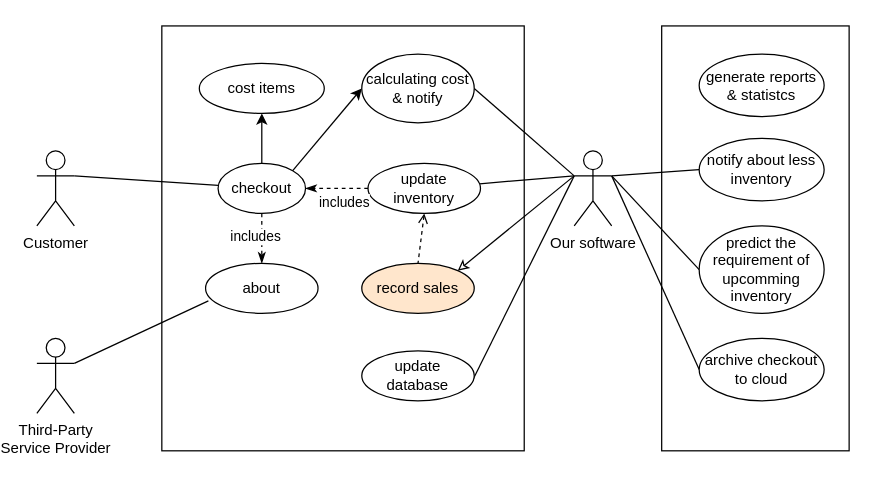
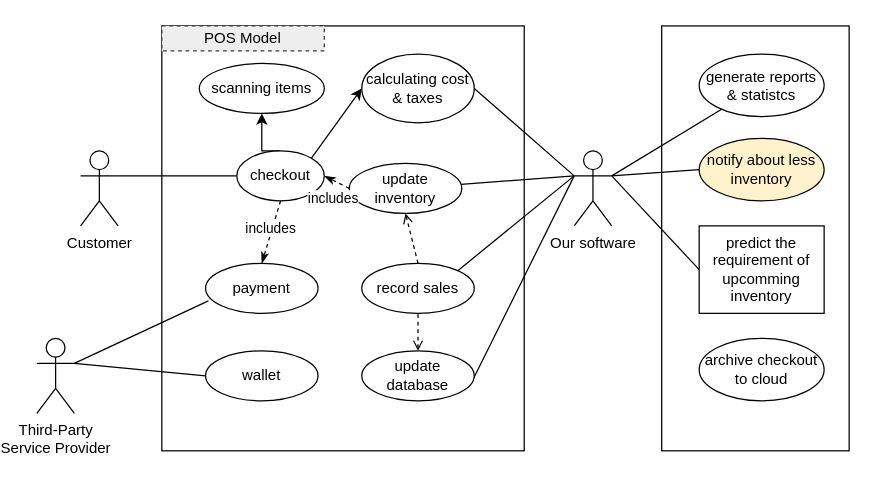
  <mxCell id="0" />
  <mxCell id="1" parent="0" />
  <mxCell id="2" value="" style="rounded=0;whiteSpace=wrap;html=1;" vertex="1" parent="1"><mxGeometry x="520" y="20" width="150" height="340" as="geometry" /></mxCell>
  <mxCell id="3" value="" style="rounded=0;whiteSpace=wrap;html=1;" vertex="1" parent="1"><mxGeometry x="120" y="20" width="290" height="340" as="geometry" /></mxCell>
  <mxCell id="4" style="edgeStyle=none;rounded=0;orthogonalLoop=1;jettySize=auto;html=1;exitX=1;exitY=0.333;exitDx=0;exitDy=0;exitPerimeter=0;startArrow=none;startFill=0;endArrow=none;endFill=0;" edge="1" parent="1" source="5" target="15"><mxGeometry relative="1" as="geometry" /></mxCell>
- <mxCell id="5" value="Customer" style="shape=umlActor;verticalLabelPosition=bottom;verticalAlign=top;html=1;outlineConnect=0;" vertex="1" parent="1"><mxGeometry x="20" y="120" width="30" height="60" as="geometry" /></mxCell>
+ <mxCell id="5" value="Customer" style="shape=umlActor;verticalLabelPosition=bottom;verticalAlign=top;html=1;outlineConnect=0;" vertex="1" parent="1"><mxGeometry x="55" y="120" width="30" height="60" as="geometry" /></mxCell>
  <mxCell id="6" style="edgeStyle=none;rounded=0;orthogonalLoop=1;jettySize=auto;html=1;exitX=0;exitY=0.333;exitDx=0;exitDy=0;exitPerimeter=0;startArrow=none;startFill=0;endArrow=none;endFill=0;" edge="1" parent="1" source="13" target="24"><mxGeometry relative="1" as="geometry" /></mxCell>
- <mxCell id="7" style="edgeStyle=none;rounded=0;orthogonalLoop=1;jettySize=auto;html=1;exitX=0;exitY=0.333;exitDx=0;exitDy=0;exitPerimeter=0;entryX=1;entryY=0;entryDx=0;entryDy=0;startArrow=none;startFill=0;endArrow=classic;endFill=0;" edge="1" parent="1" source="13" target="25"><mxGeometry relative="1" as="geometry" /></mxCell>
+ <mxCell id="7" style="edgeStyle=none;rounded=0;orthogonalLoop=1;jettySize=auto;html=1;exitX=0;exitY=0.333;exitDx=0;exitDy=0;exitPerimeter=0;entryX=1;entryY=0;entryDx=0;entryDy=0;startArrow=none;startFill=0;endArrow=none;endFill=0;" edge="1" parent="1" source="13" target="25"><mxGeometry relative="1" as="geometry" /></mxCell>
  <mxCell id="8" style="edgeStyle=none;rounded=0;orthogonalLoop=1;jettySize=auto;html=1;exitX=1;exitY=0.333;exitDx=0;exitDy=0;exitPerimeter=0;entryX=0;entryY=0.5;entryDx=0;entryDy=0;startArrow=none;startFill=0;endArrow=none;endFill=0;" edge="1" parent="1" source="13" target="28"><mxGeometry relative="1" as="geometry" /></mxCell>
  <mxCell id="9" style="edgeStyle=none;rounded=0;orthogonalLoop=1;jettySize=auto;html=1;exitX=1;exitY=0.333;exitDx=0;exitDy=0;exitPerimeter=0;entryX=0;entryY=0.5;entryDx=0;entryDy=0;startArrow=none;startFill=0;endArrow=none;endFill=0;" edge="1" parent="1" source="13" target="29"><mxGeometry relative="1" as="geometry" /></mxCell>
- <mxCell id="10" style="edgeStyle=none;rounded=0;orthogonalLoop=1;jettySize=auto;html=1;exitX=1;exitY=0.333;exitDx=0;exitDy=0;exitPerimeter=0;entryX=0;entryY=0.5;entryDx=0;entryDy=0;startArrow=none;startFill=0;endArrow=none;endFill=0;" edge="1" parent="1" source="13" target="37"><mxGeometry relative="1" as="geometry" /></mxCell>
+ <mxCell id="10" style="edgeStyle=none;rounded=0;orthogonalLoop=1;jettySize=auto;html=1;exitX=1;exitY=0.333;exitDx=0;exitDy=0;exitPerimeter=0;startArrow=none;startFill=0;endArrow=none;endFill=0;" edge="1" parent="1" source="13" target="27"><mxGeometry relative="1" as="geometry" /></mxCell>
  <mxCell id="11" style="edgeStyle=none;rounded=0;orthogonalLoop=1;jettySize=auto;html=1;exitX=0;exitY=0.333;exitDx=0;exitDy=0;exitPerimeter=0;entryX=1;entryY=0.5;entryDx=0;entryDy=0;startArrow=none;startFill=0;endArrow=none;endFill=0;" edge="1" parent="1" source="13" target="17"><mxGeometry relative="1" as="geometry" /></mxCell>
  <mxCell id="12" style="edgeStyle=none;rounded=0;orthogonalLoop=1;jettySize=auto;html=1;exitX=0;exitY=0.333;exitDx=0;exitDy=0;exitPerimeter=0;entryX=0.967;entryY=0.675;entryDx=0;entryDy=0;entryPerimeter=0;startArrow=none;startFill=0;endArrow=none;endFill=0;" edge="1" parent="1" source="13" target="26"><mxGeometry relative="1" as="geometry" /></mxCell>
  <mxCell id="13" value="Our software" style="shape=umlActor;verticalLabelPosition=bottom;verticalAlign=top;html=1;outlineConnect=0;" vertex="1" parent="1"><mxGeometry x="450" y="120" width="30" height="60" as="geometry" /></mxCell>
  <mxCell id="14" style="edgeStyle=orthogonalEdgeStyle;rounded=0;orthogonalLoop=1;jettySize=auto;html=1;exitX=0.5;exitY=0;exitDx=0;exitDy=0;entryX=0.5;entryY=1;entryDx=0;entryDy=0;" edge="1" parent="1" source="15" target="18"><mxGeometry relative="1" as="geometry" /></mxCell>
- <mxCell id="15" value="checkout" style="ellipse;whiteSpace=wrap;html=1;" vertex="1" parent="1"><mxGeometry x="165" y="130" width="70" height="40" as="geometry" /></mxCell>
- <mxCell id="16" value="about" style="ellipse;whiteSpace=wrap;html=1;" vertex="1" parent="1"><mxGeometry x="155" y="210" width="90" height="40" as="geometry" /></mxCell>
- <mxCell id="17" value="calculating cost &amp;amp; notify" style="ellipse;whiteSpace=wrap;html=1;" vertex="1" parent="1"><mxGeometry x="280" y="42.5" width="90" height="55" as="geometry" /></mxCell>
- <mxCell id="18" value="cost items" style="ellipse;whiteSpace=wrap;html=1;" vertex="1" parent="1"><mxGeometry x="150" y="50" width="100" height="40" as="geometry" /></mxCell>
+ <mxCell id="15" value="checkout" style="ellipse;whiteSpace=wrap;html=1;" vertex="1" parent="1"><mxGeometry x="180" y="120" width="70" height="40" as="geometry" /></mxCell>
+ <mxCell id="16" value="payment" style="ellipse;whiteSpace=wrap;html=1;" vertex="1" parent="1"><mxGeometry x="155" y="210" width="90" height="40" as="geometry" /></mxCell>
+ <mxCell id="17" value="calculating cost &amp;amp; taxes" style="ellipse;whiteSpace=wrap;html=1;" vertex="1" parent="1"><mxGeometry x="280" y="42.5" width="90" height="55" as="geometry" /></mxCell>
+ <mxCell id="18" value="scanning items" style="ellipse;whiteSpace=wrap;html=1;" vertex="1" parent="1"><mxGeometry x="150" y="50" width="100" height="40" as="geometry" /></mxCell>
+ <mxCell id="19" value="wallet" style="ellipse;whiteSpace=wrap;html=1;" vertex="1" parent="1"><mxGeometry x="155" y="280" width="90" height="40" as="geometry" /></mxCell>
+ <mxCell id="20" style="edgeStyle=none;rounded=0;orthogonalLoop=1;jettySize=auto;html=1;exitX=1;exitY=0.333;exitDx=0;exitDy=0;exitPerimeter=0;entryX=0;entryY=0.5;entryDx=0;entryDy=0;startArrow=none;startFill=0;endArrow=none;endFill=0;" edge="1" parent="1" source="22" target="19"><mxGeometry relative="1" as="geometry" /></mxCell>
  <mxCell id="21" style="edgeStyle=none;rounded=0;orthogonalLoop=1;jettySize=auto;html=1;exitX=1;exitY=0.333;exitDx=0;exitDy=0;exitPerimeter=0;entryX=0.025;entryY=0.75;entryDx=0;entryDy=0;entryPerimeter=0;startArrow=none;startFill=0;endArrow=none;endFill=0;" edge="1" parent="1" source="22" target="16"><mxGeometry relative="1" as="geometry" /></mxCell>
  <mxCell id="22" value="Third-Party&lt;br&gt;Service Provider" style="shape=umlActor;verticalLabelPosition=bottom;verticalAlign=top;html=1;outlineConnect=0;" vertex="1" parent="1"><mxGeometry x="20" y="270" width="30" height="60" as="geometry" /></mxCell>
- <mxCell id="24" value="update inventory" style="ellipse;whiteSpace=wrap;html=1;" vertex="1" parent="1"><mxGeometry x="285" y="130" width="90" height="40" as="geometry" /></mxCell>
- <mxCell id="25" value="record sales" style="ellipse;whiteSpace=wrap;html=1;fillColor=#ffe6cc;" vertex="1" parent="1"><mxGeometry x="280" y="210" width="90" height="40" as="geometry" /></mxCell>
+ <mxCell id="23" value="POS Model" style="text;html=1;align=center;verticalAlign=middle;whiteSpace=wrap;rounded=0;dashed=1;fillColor=#eeeeee;strokeColor=#36393d;" vertex="1" parent="1"><mxGeometry x="120" y="20" width="130" height="20" as="geometry" /></mxCell>
+ <mxCell id="24" value="update inventory" style="ellipse;whiteSpace=wrap;html=1;" vertex="1" parent="1"><mxGeometry x="270" y="130" width="90" height="40" as="geometry" /></mxCell>
+ <mxCell id="25" value="record sales" style="ellipse;whiteSpace=wrap;html=1;" vertex="1" parent="1"><mxGeometry x="280" y="210" width="90" height="40" as="geometry" /></mxCell>
  <mxCell id="26" value="update database" style="ellipse;whiteSpace=wrap;html=1;" vertex="1" parent="1"><mxGeometry x="280" y="280" width="90" height="40" as="geometry" /></mxCell>
  <mxCell id="27" value="generate reports &amp;amp; statistcs" style="ellipse;whiteSpace=wrap;html=1;" vertex="1" parent="1"><mxGeometry x="550" y="42.5" width="100" height="50" as="geometry" /></mxCell>
- <mxCell id="28" value="notify about less inventory" style="ellipse;whiteSpace=wrap;html=1;" vertex="1" parent="1"><mxGeometry x="550" y="110" width="100" height="50" as="geometry" /></mxCell>
- <mxCell id="29" value="predict the requirement of upcomming inventory" style="ellipse;whiteSpace=wrap;html=1;" vertex="1" parent="1"><mxGeometry x="550" y="180" width="100" height="70" as="geometry" /></mxCell>
+ <mxCell id="28" value="notify about less inventory" style="ellipse;whiteSpace=wrap;html=1;fillColor=#fff2cc;" vertex="1" parent="1"><mxGeometry x="550" y="110" width="100" height="50" as="geometry" /></mxCell>
+ <mxCell id="29" value="predict the requirement of upcomming inventory" style="whiteSpace=wrap;html=1;rounded=0;" vertex="1" parent="1"><mxGeometry x="550" y="180" width="100" height="70" as="geometry" /></mxCell>
  <mxCell id="30" value="" style="endArrow=classic;html=1;entryX=0;entryY=0.5;entryDx=0;entryDy=0;exitX=1;exitY=0;exitDx=0;exitDy=0;" edge="1" parent="1" source="15" target="17"><mxGeometry width="50" height="50" relative="1" as="geometry"><mxPoint x="230" y="130" as="sourcePoint" /><mxPoint x="280" y="80" as="targetPoint" /></mxGeometry></mxCell>
  <mxCell id="31" value="" style="endArrow=classicThin;dashed=1;html=1;exitX=0;exitY=0.5;exitDx=0;exitDy=0;entryX=1;entryY=0.5;entryDx=0;entryDy=0;endFill=1;" edge="1" parent="1" source="24" target="15"><mxGeometry width="50" height="50" relative="1" as="geometry"><mxPoint x="250" y="180" as="sourcePoint" /><mxPoint x="300" y="130" as="targetPoint" /></mxGeometry></mxCell>
  <mxCell id="32" value="includes" style="edgeLabel;html=1;align=center;verticalAlign=middle;resizable=0;points=[];" vertex="1" connectable="0" parent="31"><mxGeometry x="-0.501" y="2" relative="1" as="geometry"><mxPoint x="-7.06" y="8" as="offset" /></mxGeometry></mxCell>
  <mxCell id="33" value="" style="endArrow=classicThin;dashed=1;html=1;exitX=0.5;exitY=1;exitDx=0;exitDy=0;entryX=0.5;entryY=0;entryDx=0;entryDy=0;endFill=1;" edge="1" parent="1" source="15" target="16"><mxGeometry width="50" height="50" relative="1" as="geometry"><mxPoint x="225" y="189.41" as="sourcePoint" /><mxPoint x="175" y="189.41" as="targetPoint" /></mxGeometry></mxCell>
  <mxCell id="34" value="includes" style="edgeLabel;html=1;align=center;verticalAlign=middle;resizable=0;points=[];" vertex="1" connectable="0" parent="33"><mxGeometry x="-0.501" y="2" relative="1" as="geometry"><mxPoint x="-7.06" y="8" as="offset" /></mxGeometry></mxCell>
  <mxCell id="35" value="" style="endArrow=none;dashed=1;html=1;entryX=0.5;entryY=0;entryDx=0;entryDy=0;exitX=0.5;exitY=1;exitDx=0;exitDy=0;startArrow=open;startFill=0;" edge="1" parent="1" source="24" target="25"><mxGeometry width="50" height="50" relative="1" as="geometry"><mxPoint x="310" y="220" as="sourcePoint" /><mxPoint x="360" y="170" as="targetPoint" /></mxGeometry></mxCell>
+ <mxCell id="36" value="" style="endArrow=none;dashed=1;html=1;entryX=0.5;entryY=1;entryDx=0;entryDy=0;exitX=0.5;exitY=0;exitDx=0;exitDy=0;startArrow=open;startFill=0;" edge="1" parent="1" source="26" target="25"><mxGeometry width="50" height="50" relative="1" as="geometry"><mxPoint x="340" y="180" as="sourcePoint" /><mxPoint x="335" y="220" as="targetPoint" /></mxGeometry></mxCell>
  <mxCell id="37" value="archive checkout to cloud" style="ellipse;whiteSpace=wrap;html=1;" vertex="1" parent="1"><mxGeometry x="550" y="270" width="100" height="50" as="geometry" /></mxCell>
